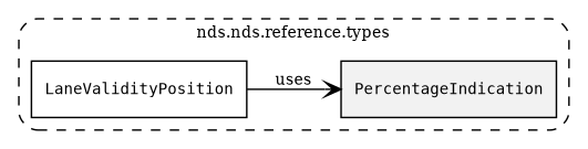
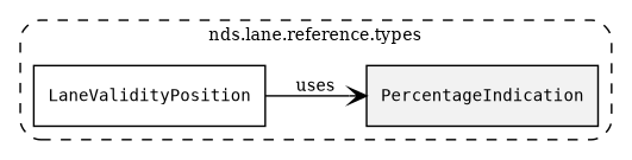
  digraph {
    fontsize=10
    rankdir=LR
    node [fontsize=10 shape=box]
    n1 [fillcolor="#0000000D" label=<<font face="monospace"><table align="center" border="0" cellspacing="0" cellpadding="0"><tr><td href="../../../content/packages/nds.lane.reference.types.html#Subtype-PercentageIndication" title="Subtype defined in nds.lane.reference.types">PercentageIndication</td></tr></table></font>> style=filled]
    n2 [label=<<font face="monospace"><table align="center" border="0" cellspacing="0" cellpadding="0"><tr><td href="../../../content/packages/nds.lane.reference.types.html#Structure-LaneValidityPosition" title="Structure defined in nds.lane.reference.types">LaneValidityPosition</td></tr></table></font>>]
    subgraph cluster_1 {
-     label="nds.nds.reference.types"
+     label="nds.lane.reference.types"
      style="dashed, rounded"
      n1
      n2
    }
    n2 -> n1 [fontsize=10 label=uses color=black style=solid arrowhead=vee]
  }
